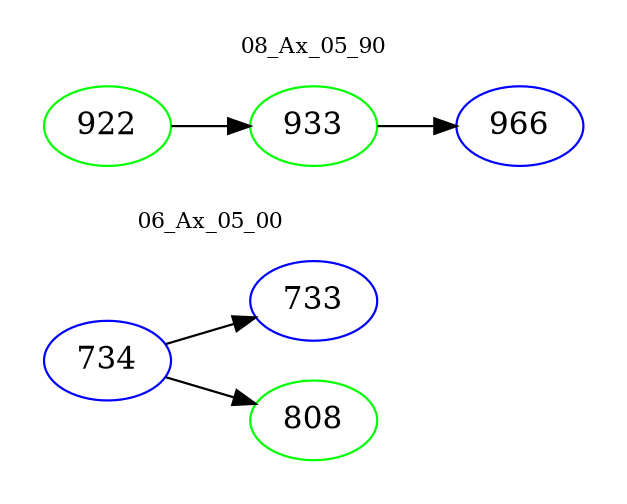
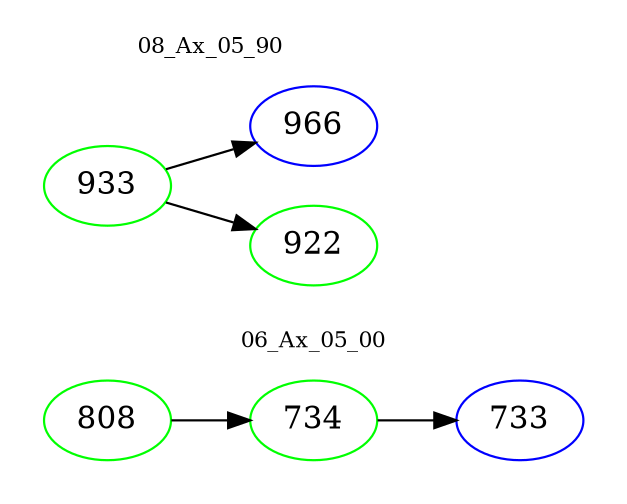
  digraph {
    rankdir=LR
    node [color=green]
    edge [color=black]
-   n1 [color=blue label=734]
+   n1 [label=734]
    n2 [label=808]
    n3 [color=blue label=733]
    n4 [label=933]
    n5 [label=922]
    n6 [color=blue label=966]
    subgraph cluster_1 {
      color=white
      fontsize=10
      label="06_Ax_05_00"
      n1
      n2
      n3
    }
    subgraph cluster_2 {
      color=white
      fontsize=10
      label="08_Ax_05_90"
      n4
      n5
      n6
    }
-   n1 -> n2
+   n2 -> n1
    n1 -> n3
-   n5 -> n4
+   n4 -> n5
    n4 -> n6
  }
